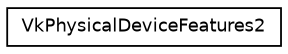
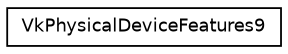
  digraph {
    rankdir=LR
-   n1 [color=black fillcolor=white fontname=Helvetica fontsize=10 height=0.2 label=VkPhysicalDeviceFeatures2 shape=record style=filled width=0.4]
+   n1 [color=black fillcolor=white fontname=Helvetica fontsize=10 height=0.2 label=VkPhysicalDeviceFeatures9 shape=record style=filled width=0.4]
  }
